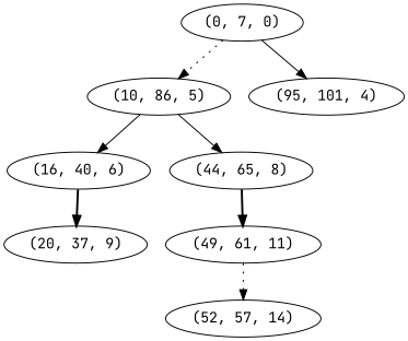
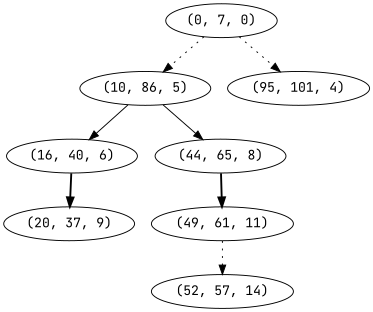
  digraph {
    fontname="JetBrains Mono"
    node [fontname="JetBrains Mono"]
    edge [fontname="JetBrains Mono" style=solid]
    n1 [label="(0, 7, 0)"]
    "(10, 86, 5)"
    "(95, 101, 4)"
    "(16, 40, 6)"
    "(44, 65, 8)"
    "(20, 37, 9)"
    "(49, 61, 11)"
    "(52, 57, 14)"
    n1 -> "(10, 86, 5)" [style=dotted]
-   n1 -> "(95, 101, 4)"
+   n1 -> "(95, 101, 4)" [style=dotted]
    "(10, 86, 5)" -> "(16, 40, 6)"
    "(10, 86, 5)" -> "(44, 65, 8)"
    "(16, 40, 6)" -> "(20, 37, 9)" [style=bold]
    "(44, 65, 8)" -> "(49, 61, 11)" [style=bold]
    "(49, 61, 11)" -> "(52, 57, 14)" [style=dotted]
  }
